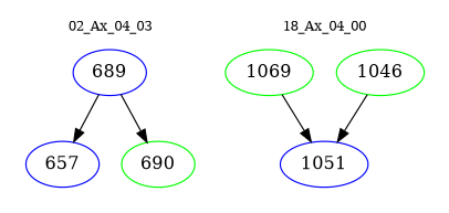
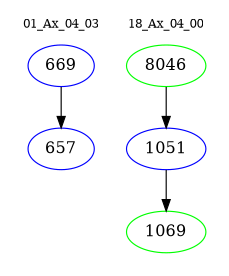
  digraph {
    node [color=blue]
    edge [color=black]
-   n1 [label=689]
+   n1 [label=669]
    n2 [label=657]
-   n3 [color=green label=690]
    n4 [label=1051]
-   n5 [color=green label=1046]
+   n5 [color=green label=8046]
    n6 [color=green label=1069]
    subgraph cluster_1 {
      color=white
      fontsize=10
-     label="02_Ax_04_03"
+     label="01_Ax_04_03"
      n1
      n2
-     n3
    }
    subgraph cluster_2 {
      color=white
      fontsize=10
      label="18_Ax_04_00"
      n4
      n5
      n6
    }
    n1 -> n2
-   n1 -> n3
-   n6 -> n4
+   n4 -> n6
    n5 -> n4
  }
